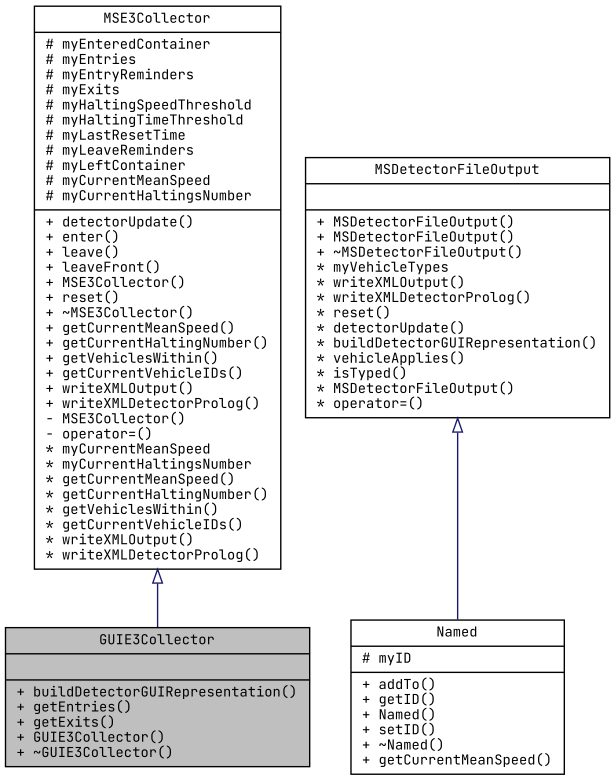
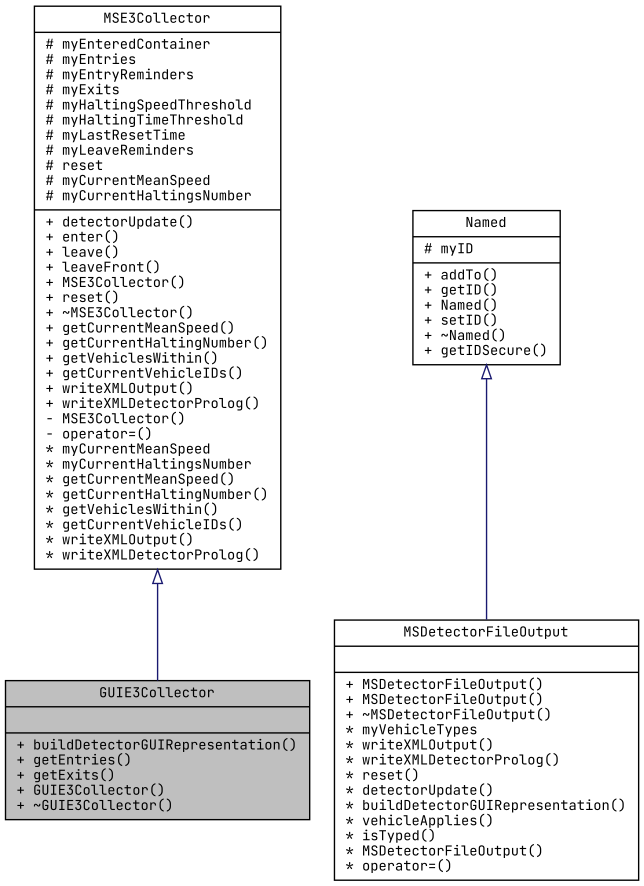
  digraph {
    fontname="JetBrains Mono"
    node [color=black fillcolor=white fontname="JetBrains Mono" fontsize=10 shape=record style=filled]
    edge [arrowtail=onormal color=midnightblue dir=back fontname="JetBrains Mono" fontsize=10 labelfontname=Helvetica labelfontsize=10 style=solid]
    n1 [fillcolor=grey75 fontcolor=black height=0.2 label="{GUIE3Collector\n||+ buildDetectorGUIRepresentation()\l+ getEntries()\l+ getExits()\l+ GUIE3Collector()\l+ ~GUIE3Collector()\l}" width=0.4]
-   n2 [height=0.2 label="{MSE3Collector\n|# myEnteredContainer\l# myEntries\l# myEntryReminders\l# myExits\l# myHaltingSpeedThreshold\l# myHaltingTimeThreshold\l# myLastResetTime\l# myLeaveReminders\l# myLeftContainer\l# myCurrentMeanSpeed\l# myCurrentHaltingsNumber\l|+ detectorUpdate()\l+ enter()\l+ leave()\l+ leaveFront()\l+ MSE3Collector()\l+ reset()\l+ ~MSE3Collector()\l+ getCurrentMeanSpeed()\l+ getCurrentHaltingNumber()\l+ getVehiclesWithin()\l+ getCurrentVehicleIDs()\l+ writeXMLOutput()\l+ writeXMLDetectorProlog()\l- MSE3Collector()\l- operator=()\l* myCurrentMeanSpeed\l* myCurrentHaltingsNumber\l* getCurrentMeanSpeed()\l* getCurrentHaltingNumber()\l* getVehiclesWithin()\l* getCurrentVehicleIDs()\l* writeXMLOutput()\l* writeXMLDetectorProlog()\l}" width=0.4]
+   n2 [height=0.2 label="{MSE3Collector\n|# myEnteredContainer\l# myEntries\l# myEntryReminders\l# myExits\l# myHaltingSpeedThreshold\l# myHaltingTimeThreshold\l# myLastResetTime\l# myLeaveReminders\l# reset\l# myCurrentMeanSpeed\l# myCurrentHaltingsNumber\l|+ detectorUpdate()\l+ enter()\l+ leave()\l+ leaveFront()\l+ MSE3Collector()\l+ reset()\l+ ~MSE3Collector()\l+ getCurrentMeanSpeed()\l+ getCurrentHaltingNumber()\l+ getVehiclesWithin()\l+ getCurrentVehicleIDs()\l+ writeXMLOutput()\l+ writeXMLDetectorProlog()\l- MSE3Collector()\l- operator=()\l* myCurrentMeanSpeed\l* myCurrentHaltingsNumber\l* getCurrentMeanSpeed()\l* getCurrentHaltingNumber()\l* getVehiclesWithin()\l* getCurrentVehicleIDs()\l* writeXMLOutput()\l* writeXMLDetectorProlog()\l}" width=0.4]
    n3 [height=0.2 label="{MSDetectorFileOutput\n||+ MSDetectorFileOutput()\l+ MSDetectorFileOutput()\l+ ~MSDetectorFileOutput()\l* myVehicleTypes\l* writeXMLOutput()\l* writeXMLDetectorProlog()\l* reset()\l* detectorUpdate()\l* buildDetectorGUIRepresentation()\l* vehicleApplies()\l* isTyped()\l* MSDetectorFileOutput()\l* operator=()\l}" width=0.4]
-   n4 [height=0.2 label="{Named\n|# myID\l|+ addTo()\l+ getID()\l+ Named()\l+ setID()\l+ ~Named()\l+ getCurrentMeanSpeed()\l}" width=0.4]
+   n4 [height=0.2 label="{Named\n|# myID\l|+ addTo()\l+ getID()\l+ Named()\l+ setID()\l+ ~Named()\l+ getIDSecure()\l}" width=0.4]
    n2 -> n1
-   n3 -> n4
+   n4 -> n3
  }
